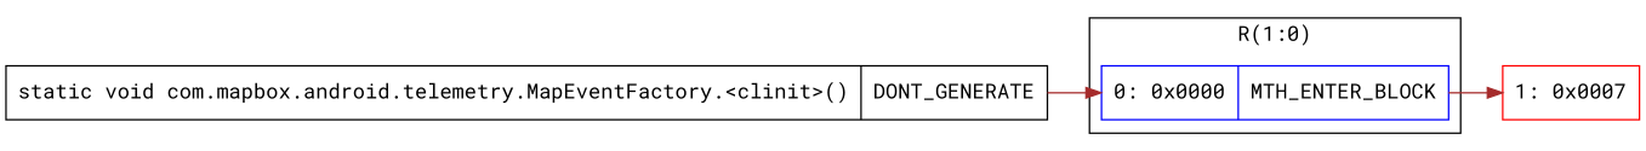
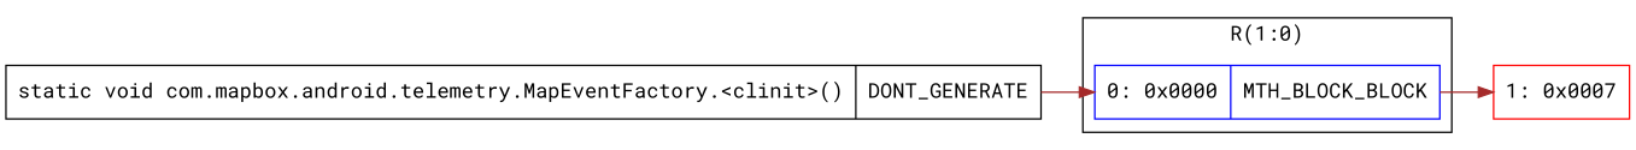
  digraph {
    rankdir=LR
    fontname="Roboto Mono"
    node [shape=record fontname="Roboto Mono"]
    edge [color=brown fontname="Roboto Mono"]
-   n1 [color=blue label="{0\:\ 0x0000|MTH_ENTER_BLOCK\l}"]
+   n1 [color=blue label="{0\:\ 0x0000|MTH_BLOCK_BLOCK\l}"]
    n2 [color=red label="{1\:\ 0x0007}"]
    n3 [label="{static void com.mapbox.android.telemetry.MapEventFactory.\<clinit\>()  | DONT_GENERATE\l}"]
    subgraph cluster_1 {
      label="R(1:0)"
      n1
    }
    n1 -> n2
    n3 -> n1
  }
